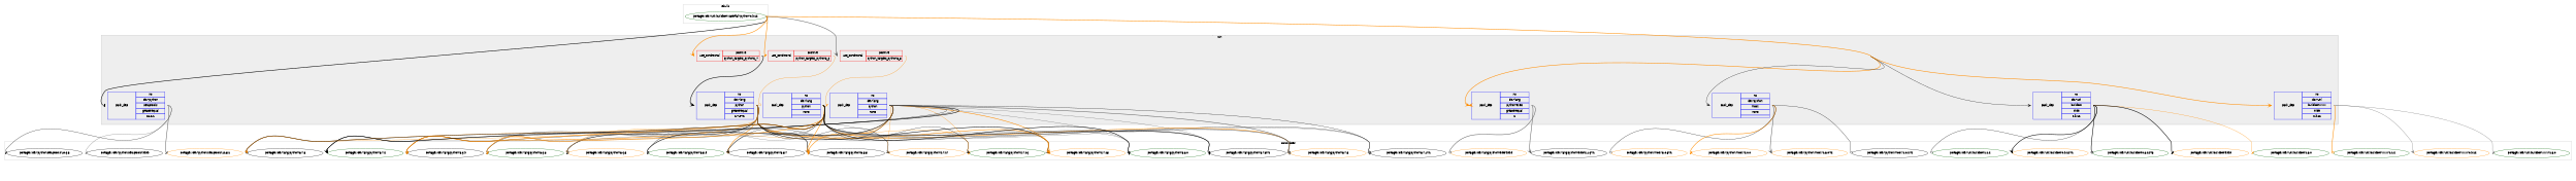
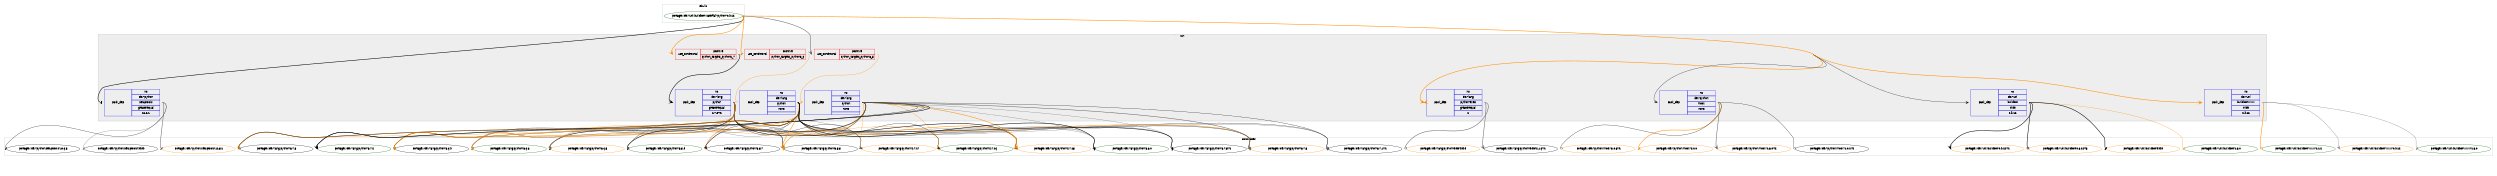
  digraph {
    compound=true
    concentrate=true
    fontname=Helvetica
    fontsize=10
    newrank=true
    rankdir=TB
    ranksep=1.5
    node [color=darkorange fontname=Helvetica fontsize=10]
    edge [arrowhead=vee color=black headport=w style=solid tailport=e weight=100]
    n1 [color=darkgreen label="portage://dev-util/buildbot-waterfall-python-0.9.12" width=4]
    n2 [color=blue label=<<TABLE BORDER="0" CELLBORDER="1" CELLSPACING="0" CELLPADDING="4" WIDTH="220"><TR><TD ROWSPAN="6" CELLPADDING="30">pack_dep</TD></TR><TR><TD WIDTH="110">no</TD></TR><TR><TD>dev-python</TD></TR><TR><TD>setuptools</TD></TR><TR><TD>greaterequal</TD></TR><TR><TD>21.2.1</TD></TR></TABLE>> shape=none]
    n3 [color=blue label=<<TABLE BORDER="0" CELLBORDER="1" CELLSPACING="0" CELLPADDING="4" WIDTH="220"><TR><TD ROWSPAN="6" CELLPADDING="30">pack_dep</TD></TR><TR><TD WIDTH="110">no</TD></TR><TR><TD>dev-lang</TD></TR><TR><TD>python</TD></TR><TR><TD>greaterequal</TD></TR><TR><TD>2.7.5-r2</TD></TR></TABLE>> shape=none]
    n4 [color=red label=<<TABLE BORDER="0" CELLBORDER="1" CELLSPACING="0" CELLPADDING="4"><TR><TD ROWSPAN="3" CELLPADDING="10">use_conditional</TD></TR><TR><TD>positive</TD></TR><TR><TD>python_targets_python2_7</TD></TR></TABLE>> shape=none]
    n5 [color=blue label=<<TABLE BORDER="0" CELLBORDER="1" CELLSPACING="0" CELLPADDING="4" WIDTH="220"><TR><TD ROWSPAN="6" CELLPADDING="30">pack_dep</TD></TR><TR><TD WIDTH="110">no</TD></TR><TR><TD>dev-lang</TD></TR><TR><TD>python</TD></TR><TR><TD>none</TD></TR><TR><TD></TD></TR></TABLE>> shape=none]
    n6 [color=red label=<<TABLE BORDER="0" CELLBORDER="1" CELLSPACING="0" CELLPADDING="4"><TR><TD ROWSPAN="3" CELLPADDING="10">use_conditional</TD></TR><TR><TD>positive</TD></TR><TR><TD>python_targets_python3_5</TD></TR></TABLE>> shape=none]
    n7 [color=blue label=<<TABLE BORDER="0" CELLBORDER="1" CELLSPACING="0" CELLPADDING="4" WIDTH="220"><TR><TD ROWSPAN="6" CELLPADDING="30">pack_dep</TD></TR><TR><TD WIDTH="110">no</TD></TR><TR><TD>dev-lang</TD></TR><TR><TD>python</TD></TR><TR><TD>none</TD></TR><TR><TD></TD></TR></TABLE>> shape=none]
    n8 [color=red label=<<TABLE BORDER="0" CELLBORDER="1" CELLSPACING="0" CELLPADDING="4"><TR><TD ROWSPAN="3" CELLPADDING="10">use_conditional</TD></TR><TR><TD>positive</TD></TR><TR><TD>python_targets_python3_6</TD></TR></TABLE>> shape=none]
    n9 [color=blue label=<<TABLE BORDER="0" CELLBORDER="1" CELLSPACING="0" CELLPADDING="4" WIDTH="220"><TR><TD ROWSPAN="6" CELLPADDING="30">pack_dep</TD></TR><TR><TD WIDTH="110">no</TD></TR><TR><TD>dev-lang</TD></TR><TR><TD>python-exec</TD></TR><TR><TD>greaterequal</TD></TR><TR><TD>2</TD></TR></TABLE>> shape=none]
    n10 [color=blue label=<<TABLE BORDER="0" CELLBORDER="1" CELLSPACING="0" CELLPADDING="4" WIDTH="220"><TR><TD ROWSPAN="6" CELLPADDING="30">pack_dep</TD></TR><TR><TD WIDTH="110">no</TD></TR><TR><TD>dev-python</TD></TR><TR><TD>mock</TD></TR><TR><TD>none</TD></TR><TR><TD></TD></TR></TABLE>> shape=none]
    n11 [color=blue label=<<TABLE BORDER="0" CELLBORDER="1" CELLSPACING="0" CELLPADDING="4" WIDTH="220"><TR><TD ROWSPAN="6" CELLPADDING="30">pack_dep</TD></TR><TR><TD WIDTH="110">no</TD></TR><TR><TD>dev-util</TD></TR><TR><TD>buildbot</TD></TR><TR><TD>tilde</TD></TR><TR><TD>0.9.12</TD></TR></TABLE>> shape=none]
    n12 [color=blue label=<<TABLE BORDER="0" CELLBORDER="1" CELLSPACING="0" CELLPADDING="4" WIDTH="220"><TR><TD ROWSPAN="6" CELLPADDING="30">pack_dep</TD></TR><TR><TD WIDTH="110">no</TD></TR><TR><TD>dev-util</TD></TR><TR><TD>buildbot-www</TD></TR><TR><TD>tilde</TD></TR><TR><TD>0.9.12</TD></TR></TABLE>> shape=none]
    n13 [color=black label="portage://dev-python/setuptools-40.6.3" width=4]
    n14 [label="portage://dev-python/setuptools-41.5.1" width=4]
    n15 [color=black label="portage://dev-python/setuptools-9999" width=4]
    n16 [label="portage://dev-lang/python-2.7.15" width=4]
    n17 [color=darkgreen label="portage://dev-lang/python-2.7.16" width=4]
    n18 [label="portage://dev-lang/python-2.7.17" width=4]
    n19 [color=black label="portage://dev-lang/python-3.5.5" width=4]
    n20 [color=black label="portage://dev-lang/python-3.5.7" width=4]
    n21 [color=darkgreen label="portage://dev-lang/python-3.5.9" width=4]
    n22 [label="portage://dev-lang/python-3.6.5" width=4]
    n23 [color=darkgreen label="portage://dev-lang/python-3.6.8" width=4]
    n24 [color=black label="portage://dev-lang/python-3.6.9" width=4]
    n25 [color=darkgreen label="portage://dev-lang/python-3.7.2" width=4]
    n26 [color=black label="portage://dev-lang/python-3.7.3" width=4]
    n27 [color=black label="portage://dev-lang/python-3.7.4-r1" width=4]
    n28 [label="portage://dev-lang/python-3.7.5" width=4]
    n29 [color=black label="portage://dev-lang/python-3.7.5-r1" width=4]
    n30 [color=darkgreen label="portage://dev-lang/python-3.8.0" width=4]
    n31 [color=black label="portage://dev-lang/python-exec-2.4.6-r1" width=4]
    n32 [label="portage://dev-lang/python-exec-9999" width=4]
    n33 [color=black label="portage://dev-python/mock-1.0.1-r2" width=4]
    n34 [label="portage://dev-python/mock-1.3.0-r2" width=4]
    n35 [label="portage://dev-python/mock-2.0.0" width=4]
    n36 [label="portage://dev-python/mock-3.0.5-r1" width=4]
-   n37 [color=darkgreen label="portage://dev-util/buildbot-0.8.12-r3" width=4]
+   n37 [label="portage://dev-util/buildbot-0.8.12-r3" width=4]
    n38 [label="portage://dev-util/buildbot-0.9.12-r1" width=4]
-   n39 [color=darkgreen label="portage://dev-util/buildbot-1.1.2" width=4]
    n40 [color=darkgreen label="portage://dev-util/buildbot-1.3.0" width=4]
    n41 [label="portage://dev-util/buildbot-9999" width=4]
    n42 [label="portage://dev-util/buildbot-www-0.9.12" width=4]
    n43 [color=darkgreen label="portage://dev-util/buildbot-www-1.1.2" width=4]
    n44 [color=darkgreen label="portage://dev-util/buildbot-www-1.3.0" width=4]
    subgraph cluster_1 {
      color=gray
      label=<<i>ebuild</i>>
      rank=same
      n1
    }
    subgraph cluster_2 {
      color=gray
      label=<<i>dependencies</i>>
      subgraph cluster_3 {
        color=gray
        fillcolor="#eeeeee"
        label=<<i>compile</i>>
        style=filled
        subgraph sub_4 {
          color=gray
          fillcolor="#eeeeee"
          label=<<i>compile</i>>
          style=filled
          n2
        }
      }
      subgraph cluster_5 {
        color=gray
        fillcolor="#eeeeee"
        label=<<i>compile and run</i>>
        style=filled
        subgraph sub_6 {
          color=gray
          fillcolor="#eeeeee"
          label=<<i>compile and run</i>>
          style=filled
          n4
          subgraph sub_7 {
            color=gray
            fillcolor="#eeeeee"
            label=<<i>compile and run</i>>
            style=filled
            n3
          }
        }
        subgraph sub_8 {
          color=gray
          fillcolor="#eeeeee"
          label=<<i>compile and run</i>>
          style=filled
          n6
          subgraph sub_9 {
            color=gray
            fillcolor="#eeeeee"
            label=<<i>compile and run</i>>
            style=filled
            n5
          }
        }
        subgraph sub_10 {
          color=gray
          fillcolor="#eeeeee"
          label=<<i>compile and run</i>>
          style=filled
          n8
          subgraph sub_11 {
            color=gray
            fillcolor="#eeeeee"
            label=<<i>compile and run</i>>
            style=filled
            n7
          }
        }
        subgraph sub_12 {
          color=gray
          fillcolor="#eeeeee"
          label=<<i>compile and run</i>>
          style=filled
          n9
        }
        subgraph sub_13 {
          color=gray
          fillcolor="#eeeeee"
          label=<<i>compile and run</i>>
          style=filled
          n10
        }
        subgraph sub_14 {
          color=gray
          fillcolor="#eeeeee"
          label=<<i>compile and run</i>>
          style=filled
          n11
        }
        subgraph sub_15 {
          color=gray
          fillcolor="#eeeeee"
          label=<<i>compile and run</i>>
          style=filled
          n12
        }
      }
      subgraph cluster_16 {
        color=gray
        fillcolor="#eeeeee"
        label=<<i>run</i>>
        style=filled
      }
    }
    subgraph cluster_17 {
      color=gray
      label=<<i>candidates</i>>
      rank=same
      subgraph sub_18 {
        color=black
        label=<<i>candidates</i>>
        nodesep=1
        rank=same
        n13
        n14
        n15
      }
      subgraph sub_19 {
        color=black
        label=<<i>candidates</i>>
        nodesep=1
        rank=same
        n16
        n17
        n18
        n19
        n20
        n21
        n22
        n23
        n24
        n25
        n26
        n27
        n28
        n29
        n30
      }
      subgraph sub_20 {
        color=black
        label=<<i>candidates</i>>
        nodesep=1
        rank=same
        n16
        n17
        n18
        n19
        n20
        n21
        n22
        n23
        n24
        n25
        n26
        n27
        n28
        n29
        n30
      }
      subgraph sub_21 {
        color=black
        label=<<i>candidates</i>>
        nodesep=1
        rank=same
        n16
        n17
        n18
        n19
        n20
        n21
        n22
        n23
        n24
        n25
        n26
        n27
        n28
        n29
        n30
      }
      subgraph sub_22 {
        color=black
        label=<<i>candidates</i>>
        nodesep=1
        rank=same
        n31
        n32
      }
      subgraph sub_23 {
        color=black
        label=<<i>candidates</i>>
        nodesep=1
        rank=same
        n33
        n34
        n35
        n36
      }
      subgraph sub_24 {
        color=black
        label=<<i>candidates</i>>
        nodesep=1
        rank=same
        n37
        n38
-       n39
        n40
        n41
      }
      subgraph sub_25 {
        color=black
        label=<<i>candidates</i>>
        nodesep=1
        rank=same
        n42
        n43
        n44
      }
    }
    n1 -> n2 [arrowhead=tee style=bold weight=20]
    n1 -> n4 [color=darkorange style=bold weight=20]
    n1 -> n6 [color=gray40 style=bold weight=20]
    n1 -> n8 [arrowhead=tee color=darkorange style=bold weight=20]
    n1 -> n9 [color=darkorange style=bold weight=20]
    n1 -> n10 [weight=20]
    n1 -> n11 [weight=20]
    n1 -> n12 [color=darkorange style=bold weight=20]
    n2 -> n13 [arrowhead=tee]
    n2 -> n14 [arrowhead=tee color=gray40 style=bold]
    n2 -> n15 [arrowhead=tee color=gray40]
    n3 -> n16 [style=bold]
    n3 -> n17 [arrowhead=tee color=darkorange]
    n3 -> n18
    n3 -> n19 [style=bold]
    n3 -> n20 [arrowhead=odot color=darkorange style=bold]
    n3 -> n21 [arrowhead=odot color=gray40]
    n3 -> n22 [arrowhead=tee style=bold]
    n3 -> n23 [arrowhead=tee color=gray40 style=bold]
    n3 -> n24 [arrowhead=tee color=darkorange style=bold]
    n3 -> n25 [color=gray40]
    n3 -> n26 [color=darkorange]
    n3 -> n27 [arrowhead=odot]
    n3 -> n28 [arrowhead=odot color=darkorange style=bold]
    n3 -> n29 [arrowhead=odot color=gray40]
    n3 -> n30 [arrowhead=odot color=gray40]
    n4 -> n3 [style=bold weight=20]
    n5 -> n16 [color=darkorange style=bold]
    n5 -> n17 [arrowhead=tee color=darkorange]
    n5 -> n18 [arrowhead=odot color=darkorange]
    n5 -> n19 [color=darkorange style=bold]
    n5 -> n20
    n5 -> n21 [arrowhead=tee style=bold]
    n5 -> n22 [color=darkorange]
    n5 -> n23 [arrowhead=tee color=gray40]
    n5 -> n24 [arrowhead=odot]
    n5 -> n25
    n5 -> n26 [arrowhead=odot style=bold]
    n5 -> n27 [arrowhead=tee]
    n5 -> n28 [arrowhead=tee color=gray40 style=bold]
    n5 -> n29 [arrowhead=tee color=gray40]
    n5 -> n30 [color=gray40]
    n6 -> n5 [arrowhead=tee color=darkorange weight=20]
    n7 -> n16 [arrowhead=odot color=darkorange style=bold]
    n7 -> n17
    n7 -> n18 [arrowhead=odot color=gray40]
    n7 -> n19 [arrowhead=tee color=darkorange style=bold]
    n7 -> n20 [arrowhead=odot]
    n7 -> n21 [arrowhead=tee color=gray40]
    n7 -> n22 [color=gray40]
    n7 -> n23 [arrowhead=tee color=darkorange style=bold]
    n7 -> n24 [arrowhead=odot color=darkorange style=bold]
    n7 -> n25 [style=bold]
    n7 -> n26 [color=darkorange]
    n7 -> n27 [color=gray40]
    n7 -> n28 [color=gray40 style=bold]
    n7 -> n29 [arrowhead=tee style=bold]
    n7 -> n30 [arrowhead=tee style=bold]
    n8 -> n7 [arrowhead=odot color=darkorange weight=20]
    n9 -> n31 [color=gray40 style=bold]
    n9 -> n32 [arrowhead=odot color=gray40 style=bold]
    n10 -> n33 [arrowhead=odot]
    n10 -> n34 [color=gray40 style=bold]
    n10 -> n35 [arrowhead=tee color=darkorange style=bold]
    n10 -> n36 [arrowhead=odot]
    n11 -> n37 [arrowhead=odot style=bold]
    n11 -> n38 [style=bold]
-   n11 -> n39 [arrowhead=odot]
    n11 -> n40 [arrowhead=tee color=darkorange]
    n11 -> n41 [arrowhead=tee style=bold]
    n12 -> n42 [color=gray40]
    n12 -> n43 [arrowhead=odot color=darkorange style=bold]
    n12 -> n44 [arrowhead=tee color=gray40]
  }
